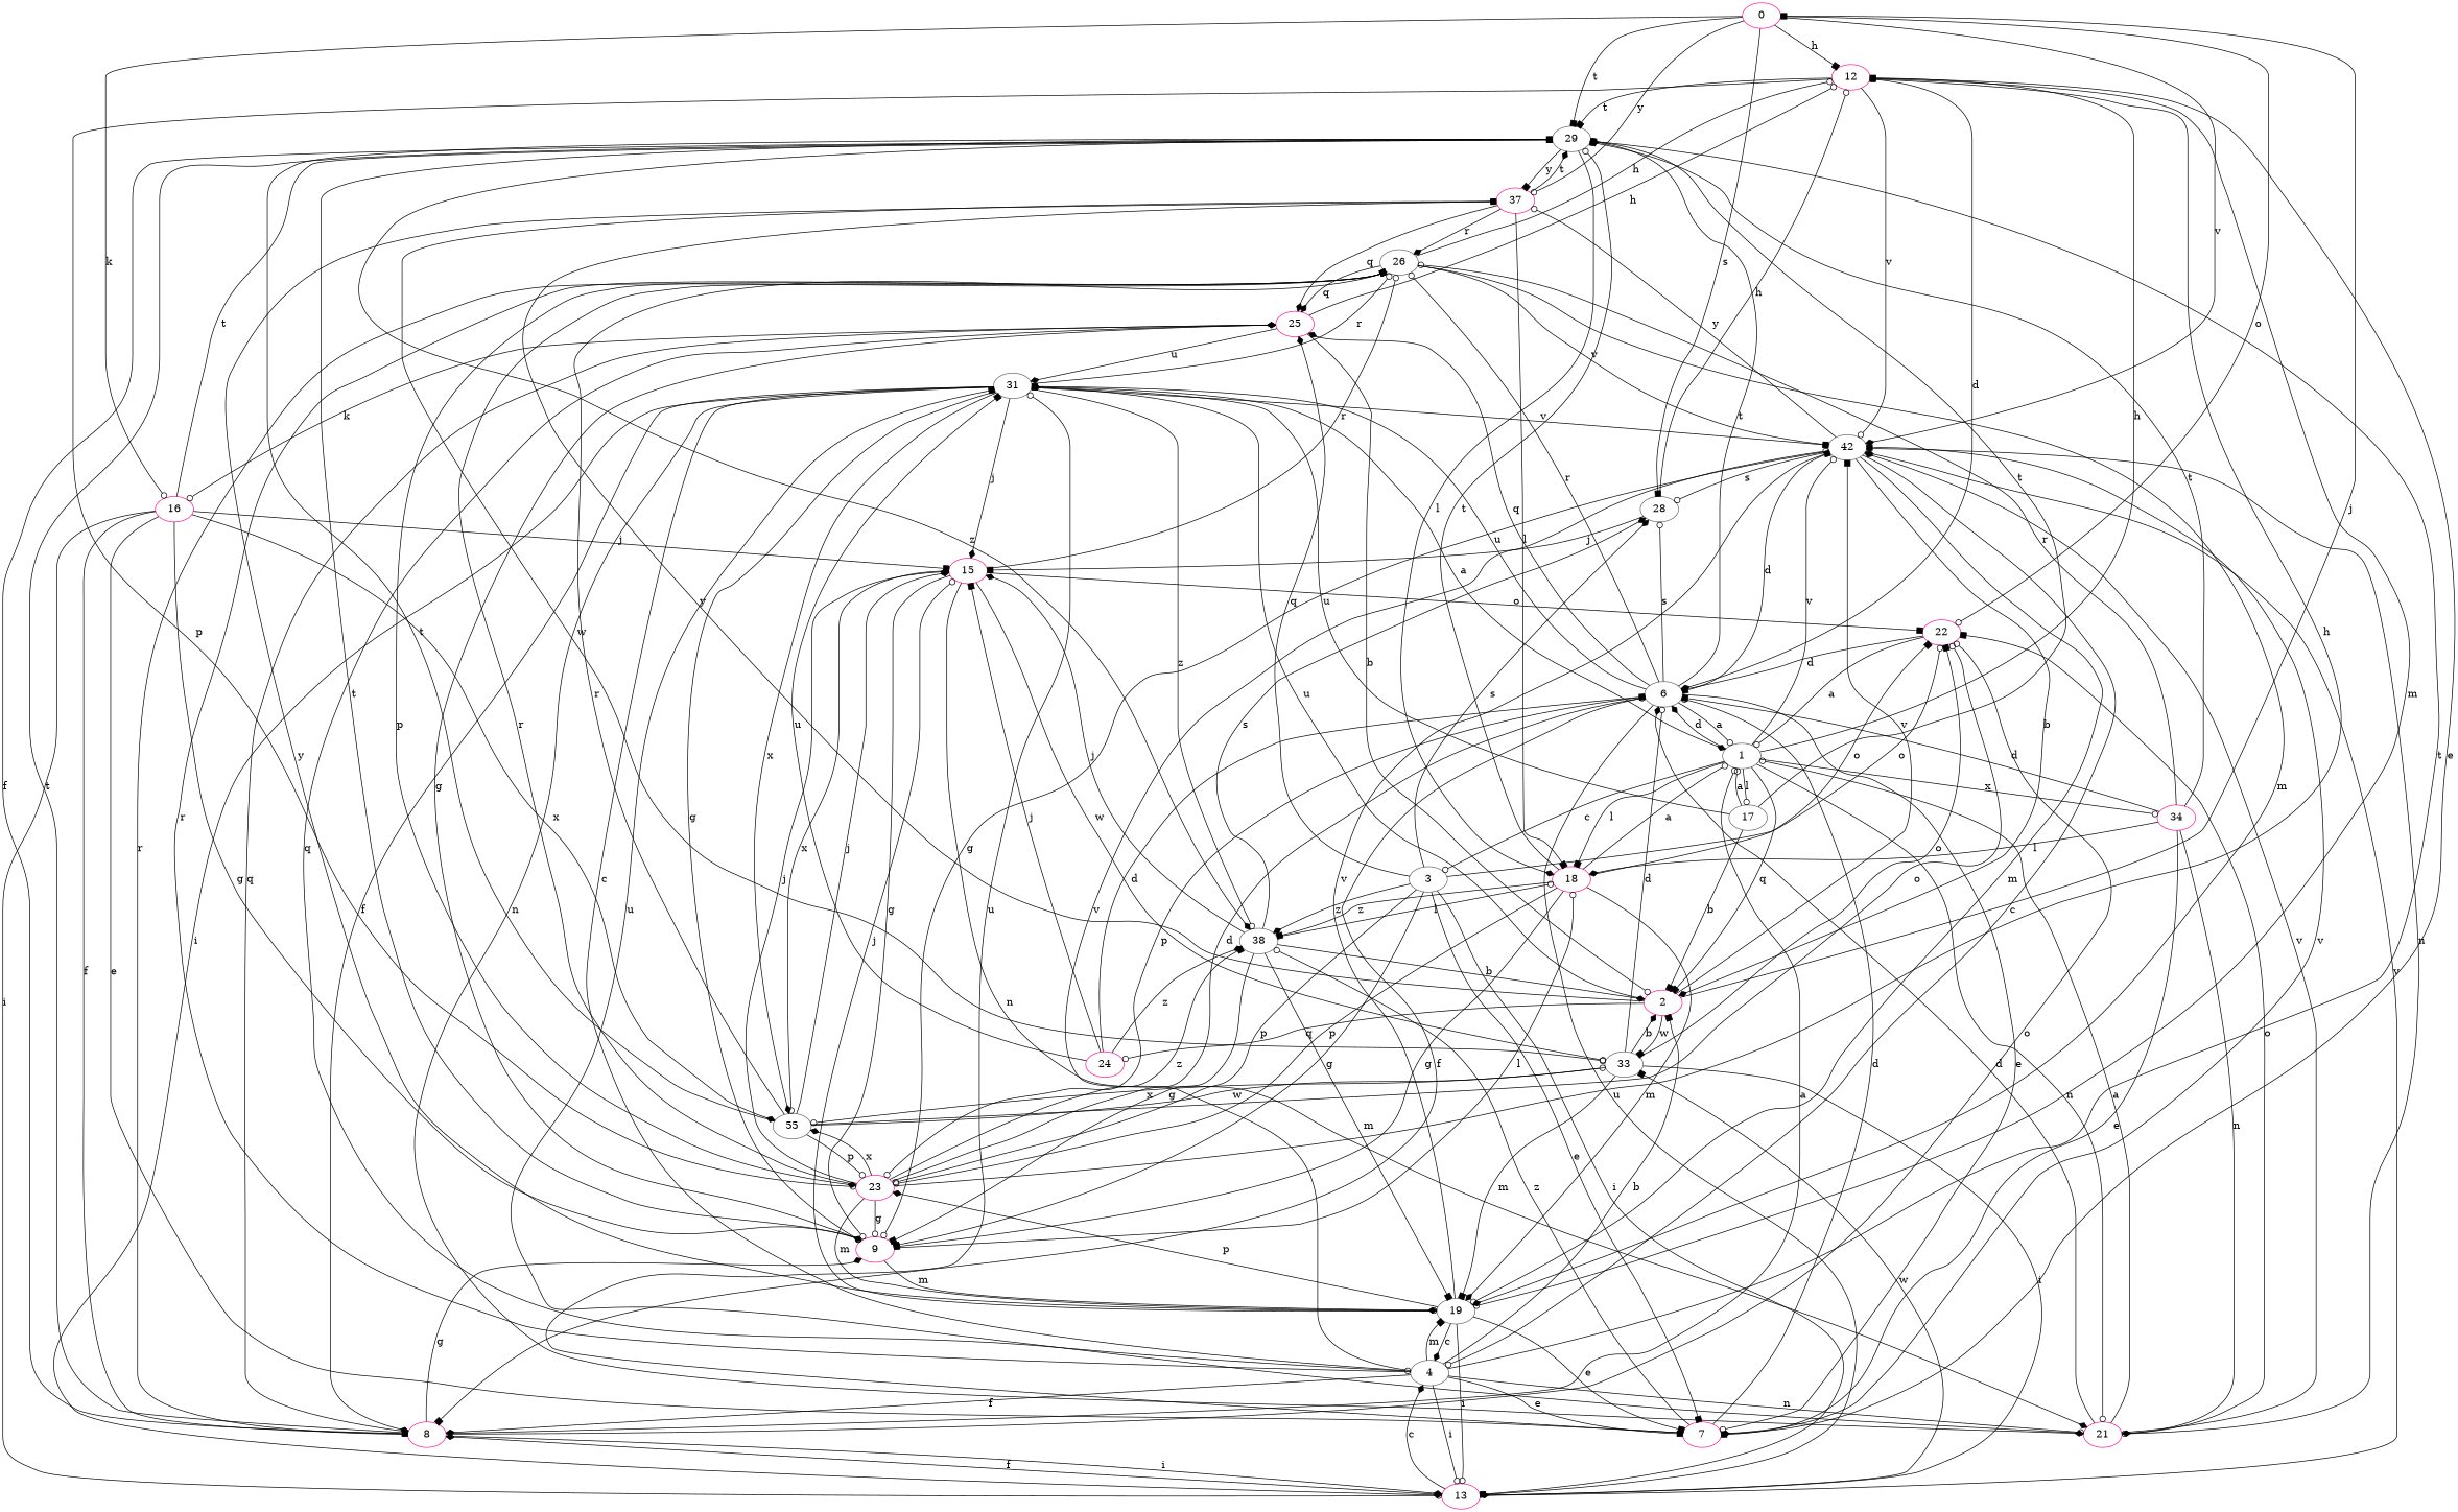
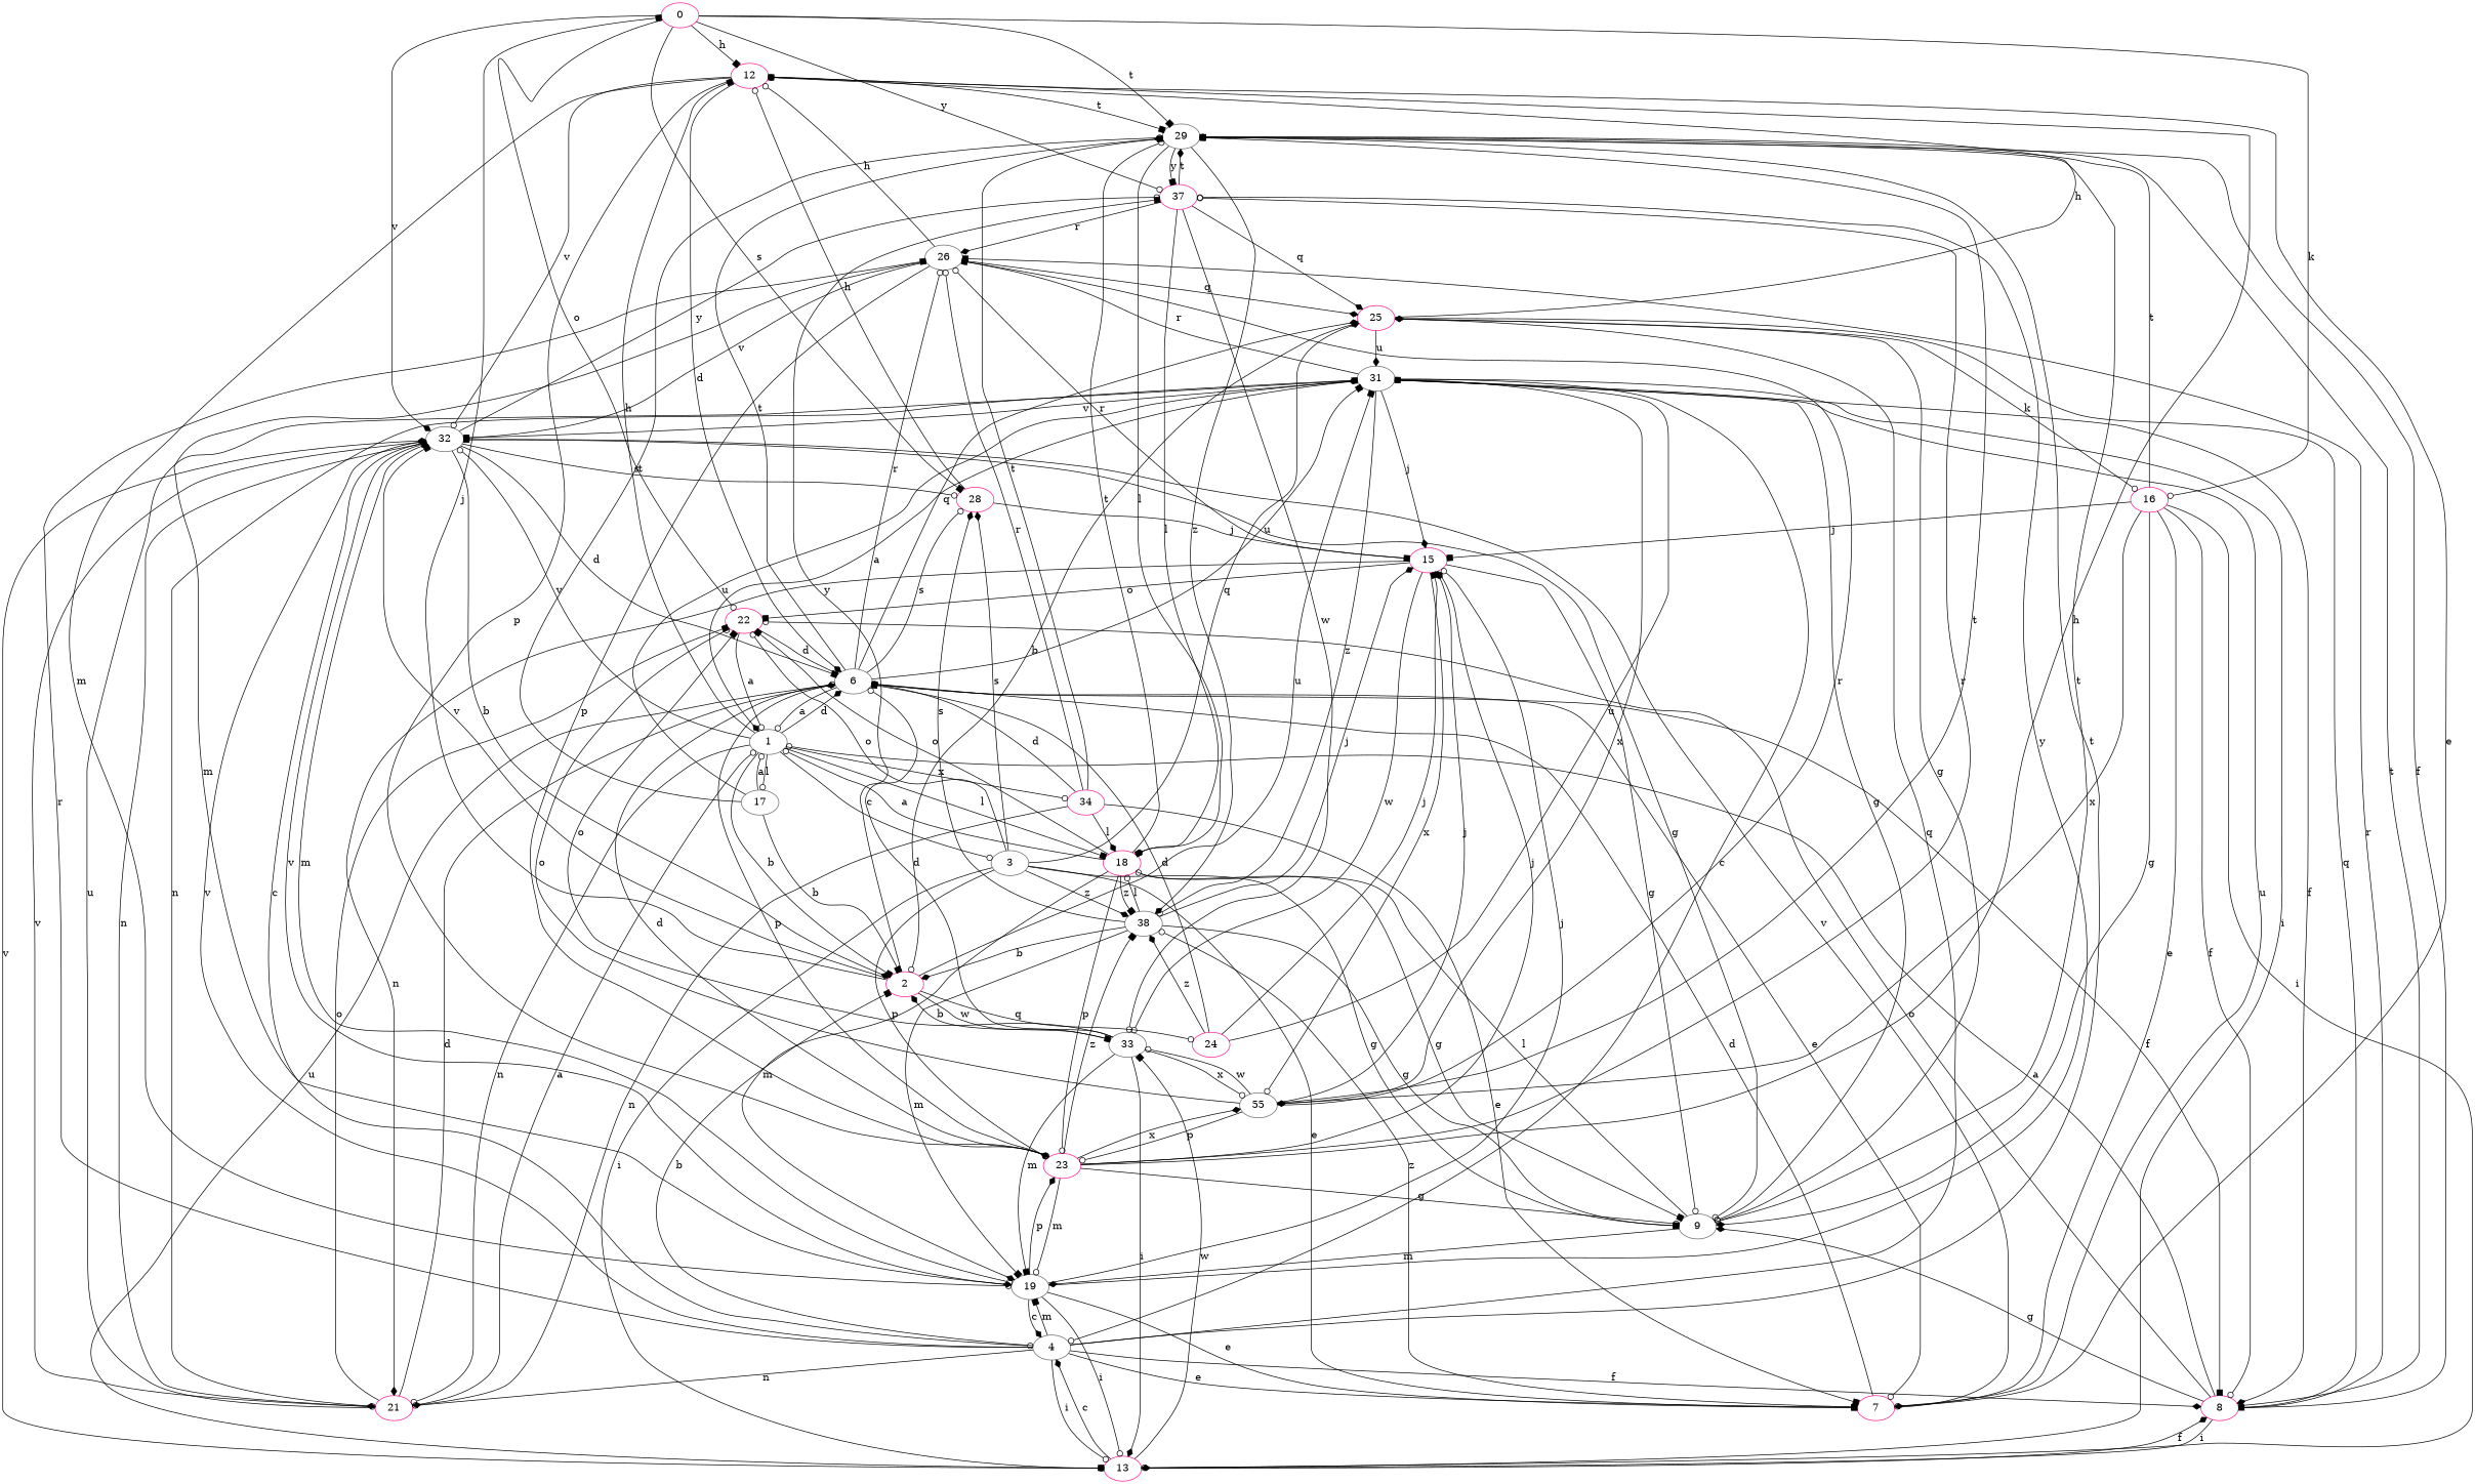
  strict digraph {
    node [color=deeppink]
    edge [arrowhead=odot]
    0
    12
    16
    22
-   28 [color=gray40]
+   28
    29 [color=gray40]
-   32 [color=gray40 label=42]
+   32 [color=gray40]
    37
    6 [color=gray40]
    7
    23
    19 [color=gray40]
-   9
+   9 [color=gray40]
    13
    8
    15
    n17 [color=gray40 label=55]
    1 [color=gray40]
    18
    38 [color=gray40]
    2
    21
    4 [color=gray40]
    33 [color=gray40]
    25
    26 [color=gray40]
    3 [color=gray40]
    17 [color=gray40]
    34
    24
    31 [color=gray40]
    0 -> 12 [arrowhead=box label=h]
    0 -> 16 [label=k]
    0 -> 22 [label=o]
    0 -> 28 [arrowhead=box label=s]
    0 -> 29 [arrowhead=box label=t]
    0 -> 32 [arrowhead=diamond label=v]
    0 -> 37 [label=y]
    12 -> 29 [arrowhead=box label=t]
    12 -> 32 [label=v]
    12 -> 6 [arrowhead=diamond label=d]
    12 -> 7 [arrowhead=diamond label=e]
    12 -> 23 [label=p]
    12 -> 19 [label=m]
    16 -> 29 [label=t]
    16 -> 7 [label=e]
    16 -> 9 [arrowhead=diamond label=g]
    16 -> 13 [label=i]
    16 -> 8 [label=f]
    16 -> 15 [arrowhead=box label=j]
    16 -> n17 [arrowhead=diamond label=x]
    22 -> 6 [label=d]
    22 -> 1 [label=a]
    28 -> 12 [label=h]
    28 -> 15 [arrowhead=box label=j]
    29 -> 37 [arrowhead=box label=y]
    29 -> 8 [arrowhead=box label=f]
    29 -> 18 [arrowhead=diamond label=l]
    29 -> 38 [arrowhead=diamond label=z]
    32 -> 28 [label=s]
    32 -> 37 [label=y]
    32 -> 6 [arrowhead=box label=d]
    32 -> 19 [label=m]
    32 -> 9 [label=g]
    32 -> 2 [arrowhead=diamond label=b]
    32 -> 21 [label=n]
    32 -> 4 [label=c]
    37 -> 29 [arrowhead=diamond label=t]
    37 -> 18 [arrowhead=box label=l]
    37 -> 33 [label=w]
    37 -> 25 [arrowhead=diamond label=q]
    37 -> 26 [arrowhead=diamond label=r]
    6 -> 28 [label=s]
    6 -> 29 [arrowhead=diamond label=t]
    6 -> 7 [label=e]
    6 -> 23 [label=p]
    6 -> 13 [arrowhead=box label=u]
    6 -> 8 [arrowhead=box label=f]
    6 -> 1 [label=a]
    6 -> 25 [arrowhead=diamond label=q]
    6 -> 26 [label=r]
    6 -> 31 [arrowhead=box label=u]
    7 -> 32 [arrowhead=box label=v]
    7 -> 6 [label=d]
    7 -> 38 [label=z]
    7 -> 31 [label=u]
    23 -> 12 [arrowhead=box label=h]
    23 -> 6 [label=d]
    23 -> 19 [label=m]
    23 -> 9 [label=g]
    23 -> 15 [arrowhead=diamond label=j]
    23 -> n17 [arrowhead=diamond label=x]
    23 -> 38 [arrowhead=box label=z]
-   23 -> 26 [label=r]
+   23 -> 37 [label=r]
    19 -> 32 [arrowhead=box label=v]
    19 -> 37 [label=y]
    19 -> 7 [arrowhead=box label=e]
    19 -> 23 [arrowhead=diamond label=p]
    19 -> 13 [label=i]
    19 -> 15 [label=j]
    19 -> 4 [arrowhead=diamond label=c]
    9 -> 29 [arrowhead=box label=t]
    9 -> 19 [arrowhead=diamond label=m]
    9 -> 18 [label=l]
    13 -> 32 [arrowhead=diamond label=v]
    13 -> 8 [arrowhead=diamond label=f]
    13 -> 4 [arrowhead=diamond label=c]
    13 -> 33 [arrowhead=box label=w]
    8 -> 22 [label=o]
    8 -> 29 [label=t]
    8 -> 9 [arrowhead=diamond label=g]
    8 -> 13 [arrowhead=diamond label=i]
    8 -> 1 [label=a]
    8 -> 25 [arrowhead=diamond label=q]
    8 -> 26 [arrowhead=box label=r]
    15 -> 22 [arrowhead=box label=o]
    15 -> 9 [label=g]
    15 -> n17 [label=x]
    15 -> 21 [arrowhead=diamond label=n]
    15 -> 33 [label=w]
    15 -> 26 [label=r]
    n17 -> 22 [label=o]
    n17 -> 29 [arrowhead=box label=t]
    n17 -> 23 [label=p]
    n17 -> 15 [arrowhead=diamond label=j]
    n17 -> 33 [label=w]
    n17 -> 26 [arrowhead=box label=r]
    1 -> 12 [arrowhead=box label=h]
    1 -> 32 [label=v]
    1 -> 6 [arrowhead=diamond label=d]
    1 -> 18 [arrowhead=box label=l]
-   1 -> 2 [arrowhead=box label=q]
+   1 -> 2 [arrowhead=box label=b]
    1 -> 21 [label=n]
    1 -> 3 [label=c]
    1 -> 17 [label=l]
    1 -> 34 [label=x]
    18 -> 22 [arrowhead=box label=o]
    18 -> 29 [label=t]
    18 -> 23 [label=p]
    18 -> 19 [arrowhead=diamond label=m]
    18 -> 9 [arrowhead=box label=g]
    18 -> 1 [label=a]
    18 -> 38 [arrowhead=box label=z]
    38 -> 28 [arrowhead=diamond label=s]
    38 -> 19 [arrowhead=box label=m]
    38 -> 9 [arrowhead=box label=g]
    38 -> 15 [arrowhead=diamond label=j]
    38 -> 18 [label=l]
    38 -> 2 [arrowhead=diamond label=b]
    2 -> 0 [arrowhead=box label=j]
    2 -> 32 [arrowhead=box label=v]
    2 -> 37 [arrowhead=box label=y]
    2 -> 33 [arrowhead=box label=w]
    2 -> 24 [label=q]
    2 -> 31 [arrowhead=box label=u]
    21 -> 22 [arrowhead=box label=o]
    21 -> 32 [arrowhead=diamond label=v]
    21 -> 6 [arrowhead=diamond label=d]
    21 -> 1 [label=a]
    21 -> 31 [arrowhead=box label=u]
    4 -> 29 [arrowhead=box label=t]
    4 -> 32 [label=v]
    4 -> 7 [arrowhead=box label=e]
    4 -> 19 [arrowhead=box label=m]
    4 -> 13 [label=i]
    4 -> 8 [arrowhead=diamond label=f]
    4 -> 2 [arrowhead=box label=b]
    4 -> 21 [label=n]
    4 -> 25 [arrowhead=diamond label=q]
    4 -> 26 [arrowhead=box label=r]
    33 -> 22 [arrowhead=box label=o]
    33 -> 6 [label=d]
    33 -> 19 [arrowhead=box label=m]
    33 -> 13 [arrowhead=diamond label=i]
    33 -> n17 [label=x]
    33 -> 2 [arrowhead=diamond label=b]
    25 -> 12 [label=h]
    25 -> 16 [label=k]
    25 -> 9 [label=g]
    25 -> 2 [label=b]
    25 -> 31 [arrowhead=diamond label=u]
    26 -> 12 [label=h]
    26 -> 32 [label=v]
    26 -> 23 [arrowhead=diamond label=p]
    26 -> 19 [arrowhead=diamond label=m]
    26 -> 25 [arrowhead=diamond label=q]
    3 -> 22 [label=o]
    3 -> 28 [arrowhead=diamond label=s]
    3 -> 7 [arrowhead=box label=e]
    3 -> 23 [label=p]
    3 -> 9 [arrowhead=box label=g]
    3 -> 13 [label=i]
    3 -> 38 [arrowhead=diamond label=z]
    3 -> 25 [arrowhead=diamond label=q]
    17 -> 29 [label=t]
    17 -> 1 [label=a]
    17 -> 2 [arrowhead=box label=b]
    17 -> 31 [arrowhead=diamond label=u]
    34 -> 29 [arrowhead=box label=t]
    34 -> 6 [arrowhead=box label=d]
    34 -> 7 [arrowhead=box label=e]
    34 -> 18 [arrowhead=diamond label=l]
    34 -> 21 [arrowhead=diamond label=n]
    34 -> 26 [label=r]
    24 -> 6 [arrowhead=box label=d]
    24 -> 15 [arrowhead=box label=j]
    24 -> 38 [arrowhead=diamond label=z]
    24 -> 31 [arrowhead=box label=u]
    31 -> 32 [arrowhead=box label=v]
    31 -> 9 [label=g]
    31 -> 13 [arrowhead=diamond label=i]
    31 -> 8 [arrowhead=diamond label=f]
    31 -> 15 [arrowhead=diamond label=j]
    31 -> n17 [arrowhead=diamond label=x]
    31 -> 1 [arrowhead=diamond label=a]
    31 -> 38 [label=z]
    31 -> 21 [arrowhead=diamond label=n]
    31 -> 4 [label=c]
    31 -> 26 [label=r]
  }
